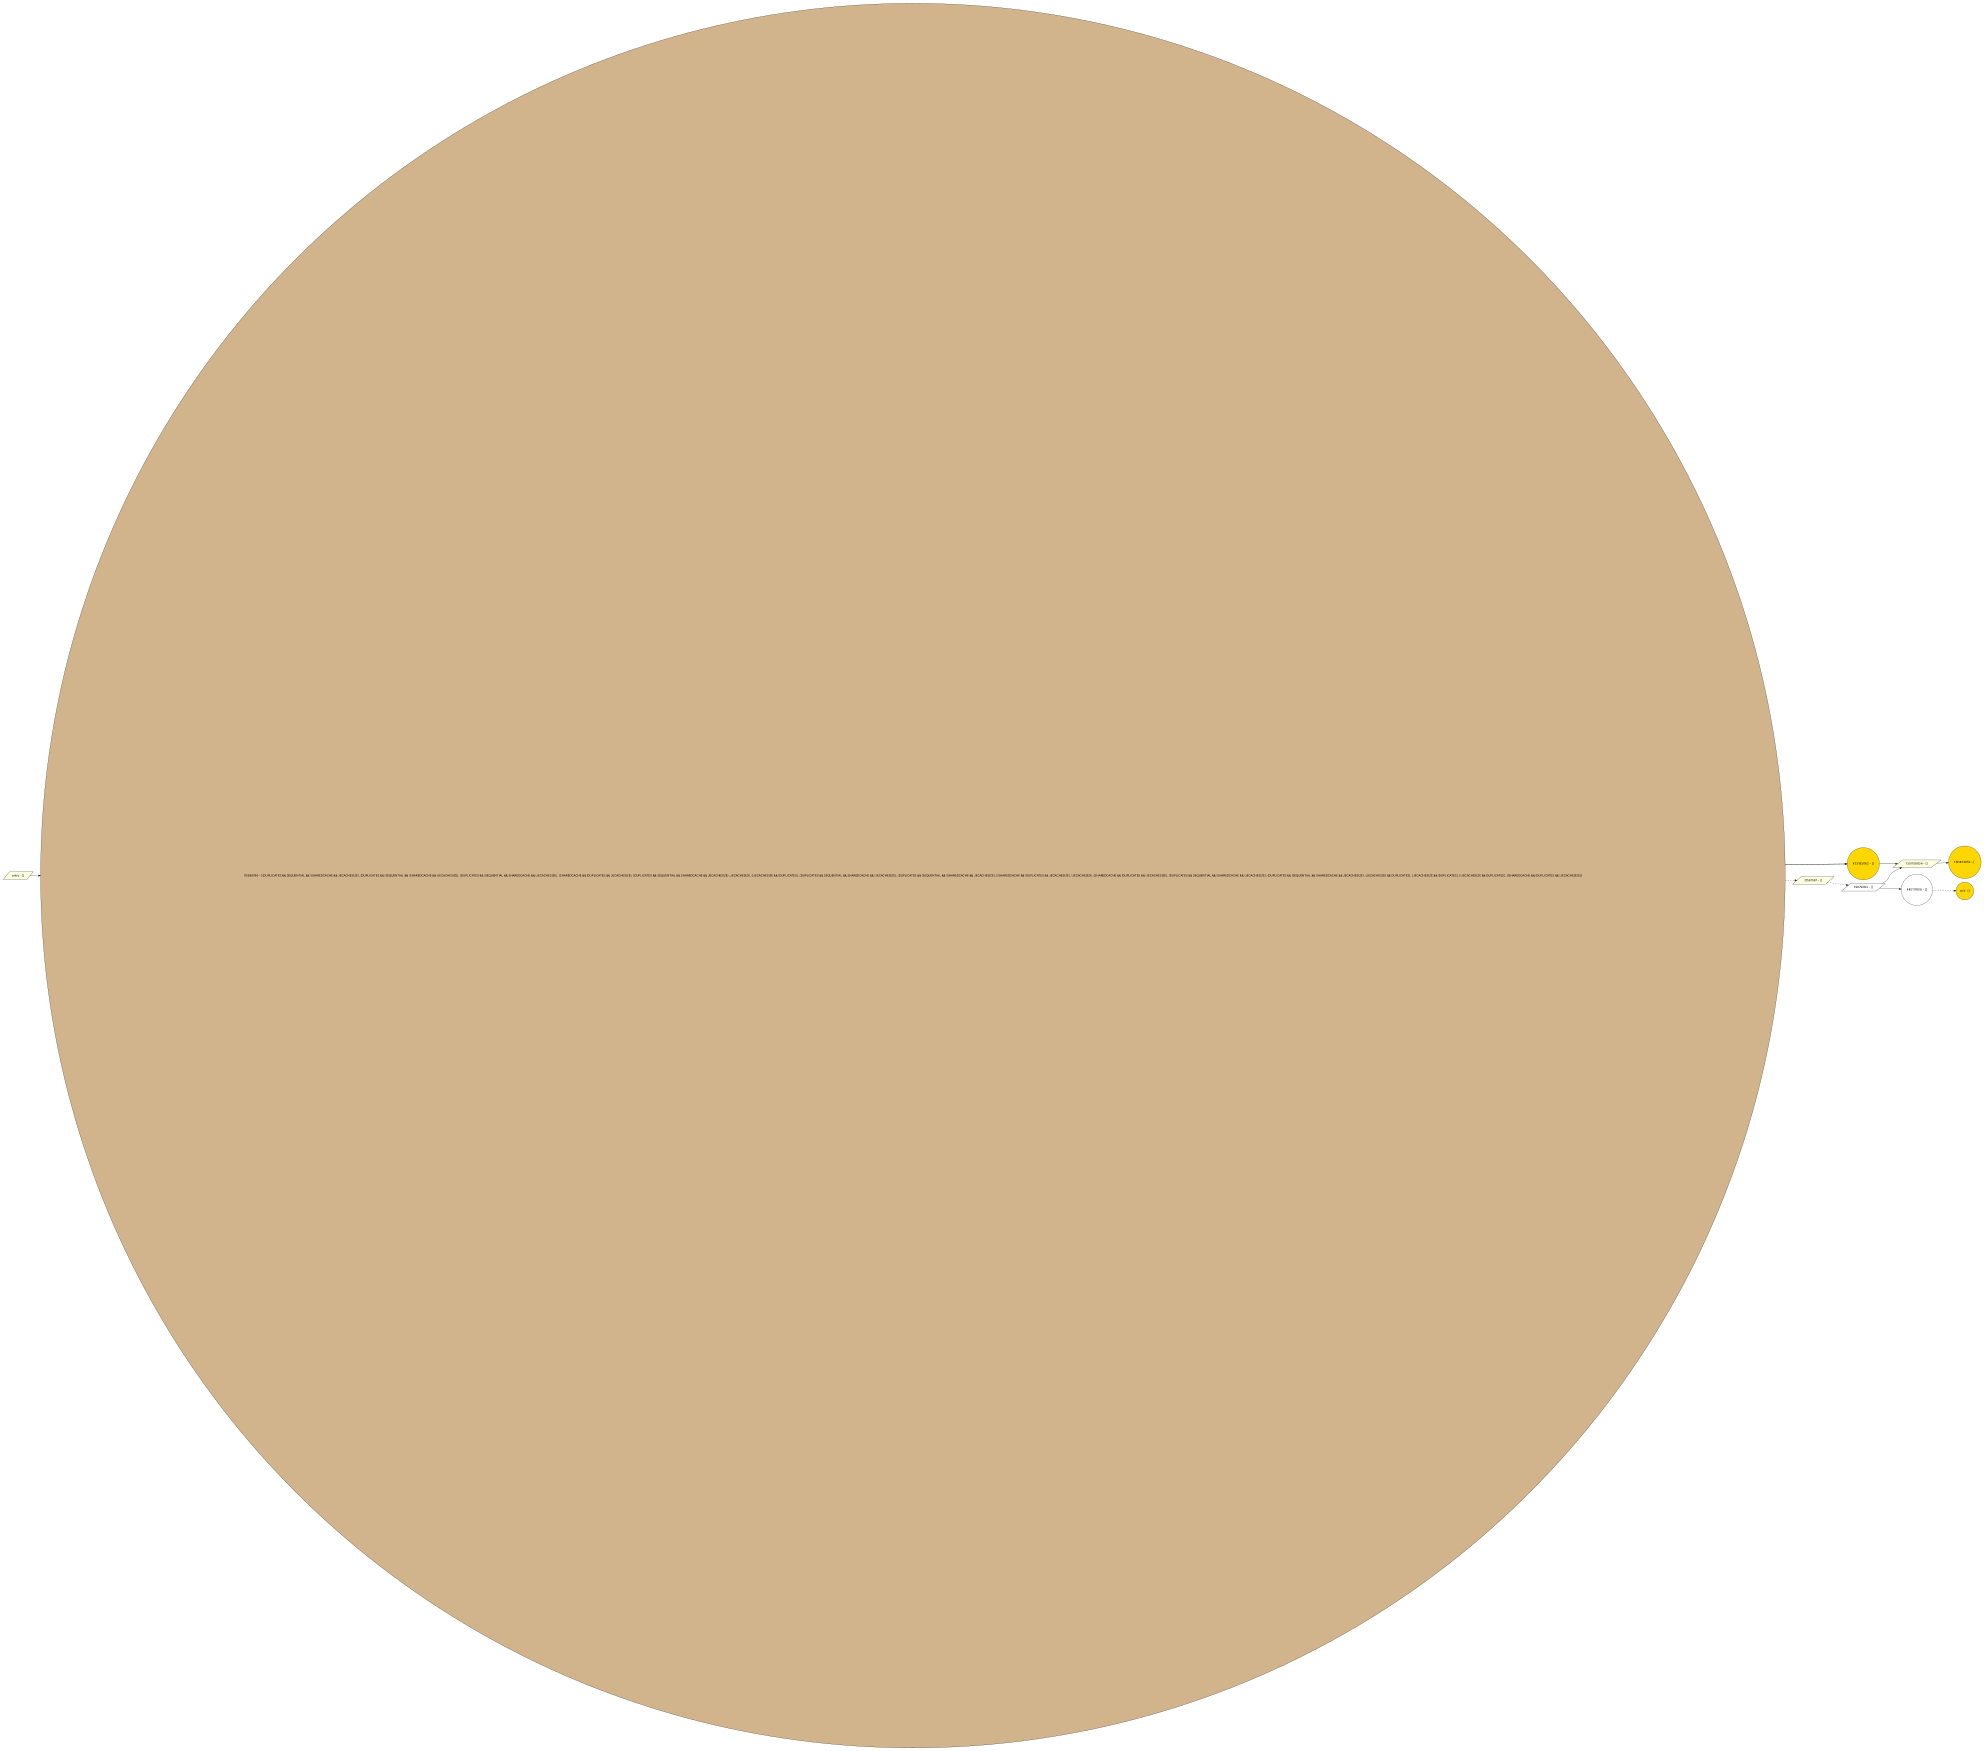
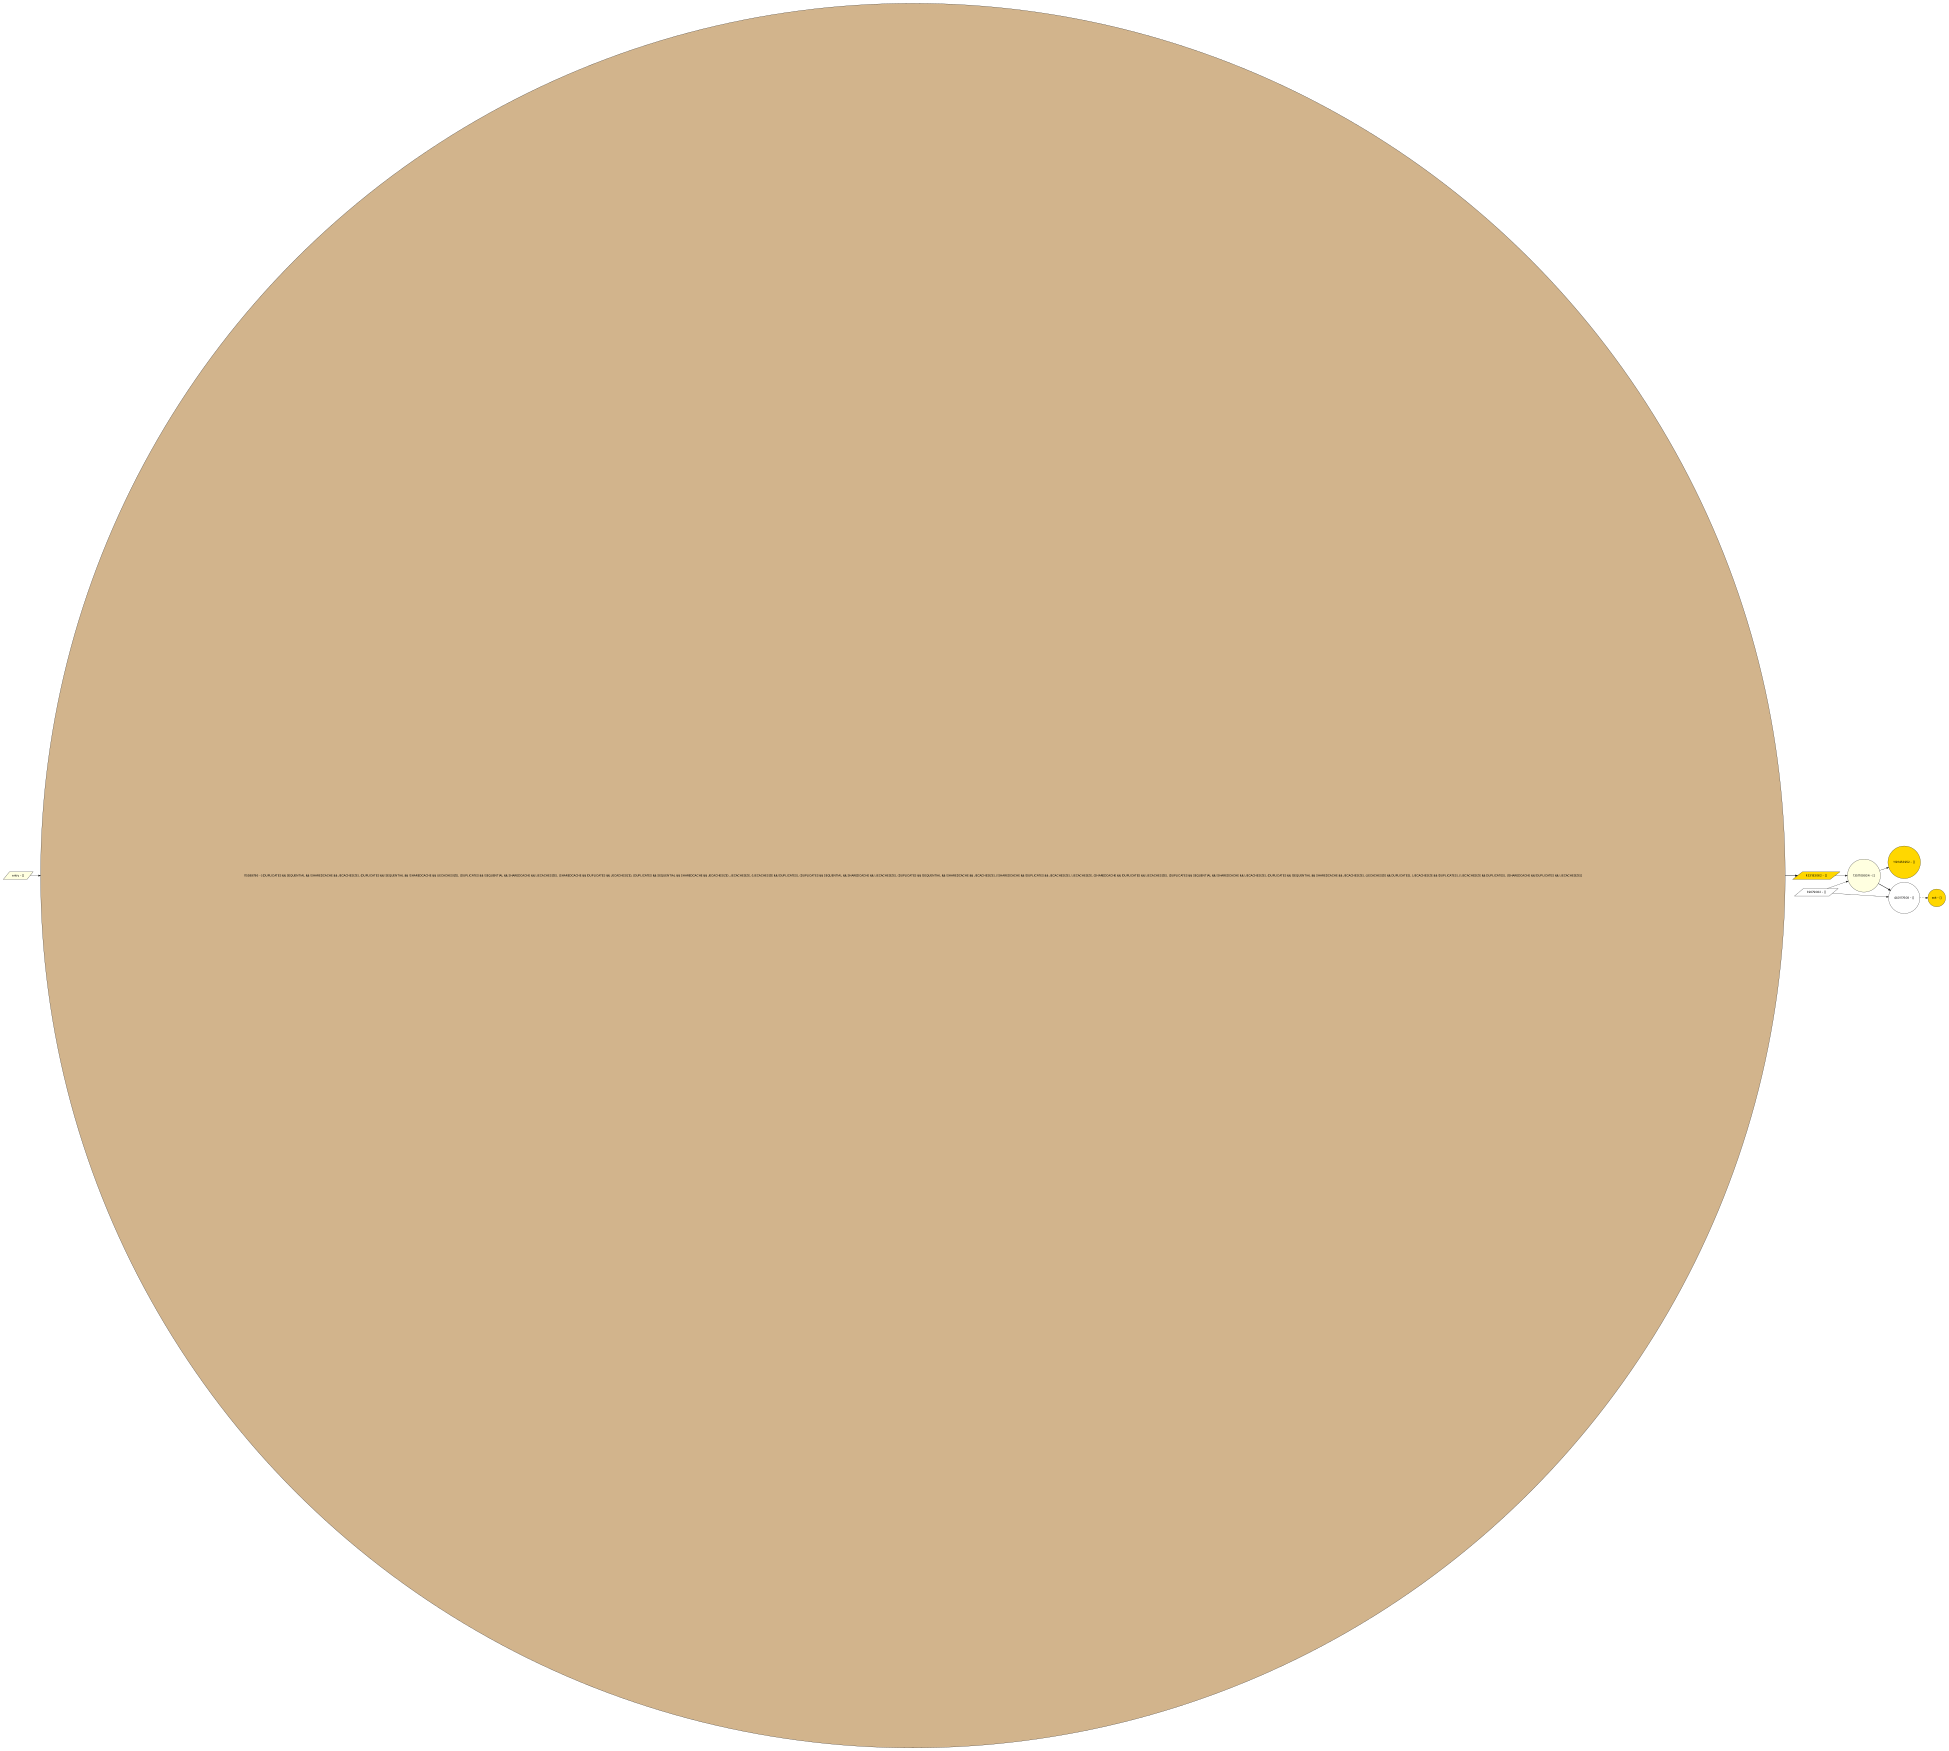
  digraph {
    fontname=Inter
    rankdir=LR
    node [fillcolor=lightyellow fontname=Inter shape=parallelogram style=filled]
    edge [fontname=Inter style=solid]
    n1 [label="entry - []"]
    n2 [fillcolor=tan label="115589786 - [(DUPLICATES && SEQUENTIAL && !SHAREDCACHE && JECACHESIZE), (DUPLICATES && !SEQUENTIAL && !SHAREDCACHE && !JECACHESIZE), (DUPLICATES && !SEQUENTIAL && SHAREDCACHE && !JECACHESIZE), (SHAREDCACHE && !DUPLICATES && JECACHESIZE), (DUPLICATES && SEQUENTIAL && SHAREDCACHE && JECACHESIZE), JECACHESIZE, (!JECACHESIZE && !DUPLICATES), (DUPLICATES && SEQUENTIAL && SHAREDCACHE && !JECACHESIZE), (DUPLICATES && !SEQUENTIAL && !SHAREDCACHE && JECACHESIZE), (!SHAREDCACHE && !DUPLICATES && JECACHESIZE), !JECACHESIZE, (SHAREDCACHE && !DUPLICATES && !JECACHESIZE), (DUPLICATES && SEQUENTIAL && !SHAREDCACHE && !JECACHESIZE), (DUPLICATES && !SEQUENTIAL && SHAREDCACHE && JECACHESIZE), (JECACHESIZE && DUPLICATES), (JECACHESIZE && !DUPLICATES), (!JECACHESIZE && DUPLICATES), (!SHAREDCACHE && !DUPLICATES && !JECACHESIZE)]" shape=circle]
-   n3 [fillcolor=gold label="433183062 - []" shape=circle]
-   n4 [label="21591567 - []"]
+   n3 [fillcolor=gold label="433183062 - []"]
    n5 [fillcolor=gold label="exit - []" shape=circle]
-   n6 [label="1351109934 - []"]
+   n6 [label="1351109934 - []" shape=circle]
    n7 [fillcolor=gold label="1191453952 - []" shape=circle]
    n8 [fillcolor=white label="440117608 - []" shape=circle]
    n9 [fillcolor=white label="39079082 - []"]
    n1 -> n2
    n2 -> n3 [style=bold]
-   n2 -> n4 [style=dashed]
    n3 -> n6
-   n4 -> n9 [style=dashed]
    n6 -> n7
+   n6 -> n8 [style=bold]
    n8 -> n5 [style=dashed]
    n9 -> n6
    n9 -> n8
  }
